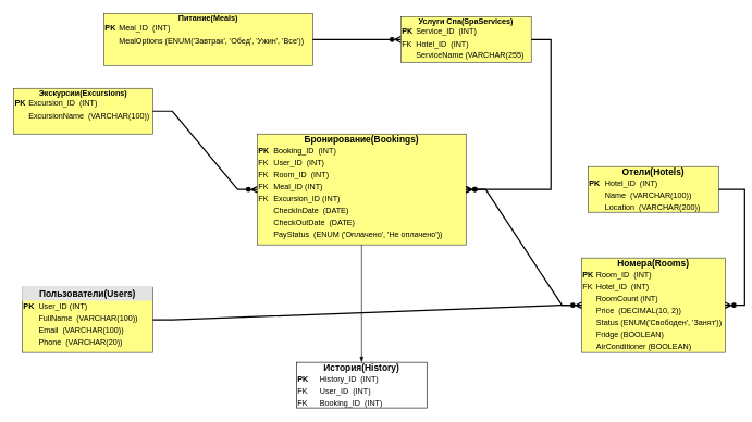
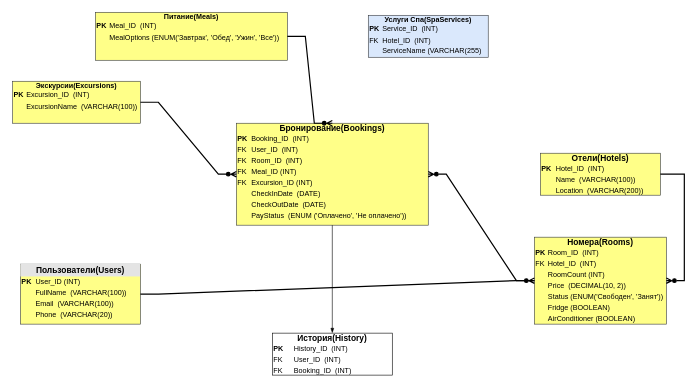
  <mxCell id="0" />
  <mxCell id="1" parent="0" />
  <mxCell id="2" value="&lt;div align=&quot;center&quot; style=&quot;box-sizing: border-box; width: 100%; background: rgb(228, 228, 228); padding: 2px;&quot;&gt;&lt;font style=&quot;font-size: 14px;&quot;&gt;&lt;b&gt;Пользователи(Users)&lt;/b&gt;&lt;/font&gt;&lt;/div&gt;&lt;table style=&quot;width:100%;font-size:1em;&quot; cellpadding=&quot;2&quot; cellspacing=&quot;0&quot;&gt;&lt;tbody&gt;&lt;tr&gt;&lt;td&gt;&lt;b&gt;PK&lt;/b&gt;&lt;/td&gt;&lt;td&gt;User_ID (INT)&lt;/td&gt;&lt;/tr&gt;&lt;tr&gt;&lt;td&gt;&lt;br&gt;&lt;/td&gt;&lt;td&gt;FullName&amp;nbsp; (VARCHAR(100))&lt;/td&gt;&lt;/tr&gt;&lt;tr&gt;&lt;td&gt;&lt;br&gt;&lt;/td&gt;&lt;td&gt;Email&amp;nbsp; (VARCHAR(100))&lt;/td&gt;&lt;/tr&gt;&lt;tr&gt;&lt;td&gt;&lt;br&gt;&lt;/td&gt;&lt;td&gt;Phone&amp;nbsp; (VARCHAR(20))&lt;/td&gt;&lt;/tr&gt;&lt;tr&gt;&lt;td&gt;&lt;/td&gt;&lt;td&gt;&lt;br&gt;&lt;br&gt;&lt;/td&gt;&lt;/tr&gt;&lt;/tbody&gt;&lt;/table&gt;" style="verticalAlign=top;align=left;overflow=fill;html=1;whiteSpace=wrap;fillColor=#ffff88;strokeColor=#36393d;movable=1;resizable=1;rotatable=1;deletable=1;editable=1;locked=0;connectable=1;" parent="1" vertex="1"><mxGeometry x="33" y="440" width="200" height="100" as="geometry" /></mxCell>
  <mxCell id="3" value="&lt;div align=&quot;center&quot;&gt;&lt;font style=&quot;font-size: 14px;&quot;&gt;&lt;b&gt;Отели(Hotels)&lt;/b&gt;&lt;/font&gt;&lt;/div&gt;&lt;table style=&quot;width:100%;font-size:1em;&quot; cellpadding=&quot;2&quot; cellspacing=&quot;0&quot;&gt;&lt;tbody&gt;&lt;tr&gt;&lt;td&gt;&lt;b&gt;PK&lt;/b&gt;&lt;/td&gt;&lt;td&gt;Hotel_ID&amp;nbsp; (INT)&lt;/td&gt;&lt;/tr&gt;&lt;tr&gt;&lt;td&gt;&lt;br&gt;&lt;/td&gt;&lt;td&gt;Name&amp;nbsp; (VARCHAR(100))&lt;/td&gt;&lt;/tr&gt;&lt;tr&gt;&lt;td&gt;&lt;/td&gt;&lt;td&gt;Location&amp;nbsp; (VARCHAR(200))&lt;/td&gt;&lt;/tr&gt;&lt;/tbody&gt;&lt;/table&gt;" style="verticalAlign=top;align=left;overflow=fill;html=1;whiteSpace=wrap;fillColor=#ffff88;strokeColor=#36393d;movable=1;resizable=1;rotatable=1;deletable=1;editable=1;locked=0;connectable=1;" parent="1" vertex="1"><mxGeometry x="900" y="255" width="200" height="70" as="geometry" /></mxCell>
  <mxCell id="4" value="&lt;div align=&quot;center&quot;&gt;&lt;font style=&quot;font-size: 14px;&quot;&gt;&lt;b&gt;Номера(Rooms)&lt;/b&gt;&lt;/font&gt;&lt;/div&gt;&lt;table style=&quot;width:100%;font-size:1em;&quot; cellpadding=&quot;2&quot; cellspacing=&quot;0&quot;&gt;&lt;tbody&gt;&lt;tr&gt;&lt;td&gt;&lt;b&gt;PK&lt;/b&gt;&lt;/td&gt;&lt;td&gt;Room_ID&amp;nbsp; (INT)&lt;/td&gt;&lt;/tr&gt;&lt;tr&gt;&lt;td&gt;FK&lt;/td&gt;&lt;td&gt;Hotel_ID&amp;nbsp; (INT)&lt;/td&gt;&lt;/tr&gt;&lt;tr&gt;&lt;td&gt;&lt;br&gt;&lt;/td&gt;&lt;td&gt;RoomCount (INT)&lt;/td&gt;&lt;/tr&gt;&lt;tr&gt;&lt;td&gt;&amp;nbsp;&amp;nbsp;&amp;nbsp;&amp;nbsp; &lt;br&gt;&lt;/td&gt;&lt;td&gt;Price&amp;nbsp; (DECIMAL(10, 2))&lt;/td&gt;&lt;/tr&gt;&lt;tr&gt;&lt;td&gt;&lt;br&gt;&lt;/td&gt;&lt;td&gt;Status (ENUM('Свободен', 'Занят'))&lt;/td&gt;&lt;/tr&gt;&lt;tr&gt;&lt;td&gt;&lt;br&gt;&lt;/td&gt;&lt;td&gt;Fridge (BOOLEAN)&lt;/td&gt;&lt;/tr&gt;&lt;tr&gt;&lt;td&gt;&lt;br&gt;&lt;/td&gt;&lt;td&gt;AirConditioner (BOOLEAN)&lt;/td&gt;&lt;/tr&gt;&lt;/tbody&gt;&lt;/table&gt;" style="verticalAlign=top;align=left;overflow=fill;html=1;whiteSpace=wrap;fillColor=#ffff88;strokeColor=#36393d;movable=1;resizable=1;rotatable=1;deletable=1;editable=1;locked=0;connectable=1;" parent="1" vertex="1"><mxGeometry x="890" y="395" width="220" height="145" as="geometry" /></mxCell>
  <mxCell id="5" value="&lt;div align=&quot;center&quot;&gt;&lt;font style=&quot;font-size: 14px;&quot;&gt;&lt;b&gt;Бронирование(Bookings)&lt;/b&gt;&lt;/font&gt;&lt;/div&gt;&lt;table style=&quot;width:100%;font-size:1em;&quot; cellpadding=&quot;2&quot; cellspacing=&quot;0&quot;&gt;&lt;tbody&gt;&lt;tr&gt;&lt;td&gt;&lt;b&gt;PK&lt;/b&gt;&lt;/td&gt;&lt;td&gt;Booking_ID&amp;nbsp; (INT)&lt;/td&gt;&lt;/tr&gt;&lt;tr&gt;&lt;td&gt;FK&lt;/td&gt;&lt;td&gt;User_ID&amp;nbsp; (INT)&lt;/td&gt;&lt;/tr&gt;&lt;tr&gt;&lt;td&gt;FK&lt;/td&gt;&lt;td&gt;Room_ID&amp;nbsp; (INT)&lt;/td&gt;&lt;/tr&gt;&lt;tr&gt;&lt;td&gt;FK&lt;/td&gt;&lt;td&gt;Meal_ID (INT)&lt;/td&gt;&lt;/tr&gt;&lt;tr&gt;&lt;td&gt;FK &lt;br&gt;&lt;/td&gt;&lt;td&gt;Excursion_ID (INT)&lt;/td&gt;&lt;/tr&gt;&lt;tr&gt;&lt;td&gt;&lt;br&gt;&lt;/td&gt;&lt;td&gt;CheckInDate&amp;nbsp; (DATE)&lt;/td&gt;&lt;/tr&gt;&lt;tr&gt;&lt;td&gt;&lt;br&gt;&lt;/td&gt;&lt;td&gt;CheckOutDate&amp;nbsp; (DATE)&lt;/td&gt;&lt;/tr&gt;&lt;tr&gt;&lt;td&gt;&lt;br&gt;&lt;/td&gt;&lt;td&gt;PayStatus&amp;nbsp; (ENUM ('Оплачено', 'Не оплачено'))&lt;/td&gt;&lt;/tr&gt;&lt;tr&gt;&lt;td&gt;&lt;br&gt;&lt;/td&gt;&lt;td&gt;&lt;br&gt;&lt;/td&gt;&lt;/tr&gt;&lt;tr&gt;&lt;td&gt;&lt;br&gt;&lt;/td&gt;&lt;td&gt;&lt;br&gt;&lt;/td&gt;&lt;/tr&gt;&lt;/tbody&gt;&lt;/table&gt;" style="verticalAlign=top;align=left;overflow=fill;html=1;whiteSpace=wrap;fillColor=#ffff88;strokeColor=#36393d;movable=1;resizable=1;rotatable=1;deletable=1;editable=1;locked=0;connectable=1;" parent="1" vertex="1"><mxGeometry x="393" y="205" width="320" height="170" as="geometry" /></mxCell>
  <mxCell id="6" value="&lt;div align=&quot;center&quot;&gt;&lt;font style=&quot;font-size: 14px;&quot;&gt;&lt;b&gt;История(History)&lt;/b&gt;&lt;/font&gt;&lt;/div&gt;&lt;table style=&quot;width:100%;font-size:1em;&quot; cellpadding=&quot;2&quot; cellspacing=&quot;0&quot;&gt;&lt;tbody&gt;&lt;tr&gt;&lt;td&gt;&lt;b&gt;PK&lt;/b&gt;&lt;/td&gt;&lt;td&gt;History_ID&amp;nbsp; (INT)&lt;/td&gt;&lt;/tr&gt;&lt;tr&gt;&lt;td&gt;FK&lt;/td&gt;&lt;td&gt;User_ID&amp;nbsp; (INT)&lt;/td&gt;&lt;/tr&gt;&lt;tr&gt;&lt;td&gt;FK&lt;/td&gt;&lt;td&gt;Booking_ID&amp;nbsp; (INT)&lt;/td&gt;&lt;/tr&gt;&lt;/tbody&gt;&lt;/table&gt;" style="verticalAlign=top;align=left;overflow=fill;html=1;whiteSpace=wrap;movable=1;resizable=1;rotatable=1;deletable=1;editable=1;locked=0;connectable=1;" parent="1" vertex="1"><mxGeometry x="453" y="555" width="200" height="70" as="geometry" /></mxCell>
  <mxCell id="7" value="" style="edgeStyle=entityRelationEdgeStyle;fontSize=12;html=1;endArrow=manyOptional;endFill=1;startArrow=none;rounded=0;startFill=0;strokeWidth=2;" parent="1" source="3" target="4" edge="1"><mxGeometry width="60" height="60" relative="1" as="geometry"><mxPoint x="903" y="415" as="sourcePoint" /><mxPoint x="963" y="355" as="targetPoint" /></mxGeometry></mxCell>
  <mxCell id="8" value="" style="edgeStyle=entityRelationEdgeStyle;fontSize=12;html=1;endArrow=manyOptional;endFill=1;startArrow=none;rounded=0;startFill=0;strokeWidth=2;" parent="1" source="2" target="4" edge="1"><mxGeometry width="60" height="60" relative="1" as="geometry"><mxPoint x="583" y="415" as="sourcePoint" /><mxPoint x="643" y="355" as="targetPoint" /></mxGeometry></mxCell>
  <mxCell id="9" value="" style="fontSize=12;html=1;endArrow=blockThin;endFill=1;startArrow=none;rounded=0;startFill=0;" parent="1" source="5" target="6" edge="1"><mxGeometry width="60" height="60" relative="1" as="geometry"><mxPoint x="543" y="465" as="sourcePoint" /><mxPoint x="603" y="405" as="targetPoint" /></mxGeometry></mxCell>
  <mxCell id="10" value="" style="edgeStyle=entityRelationEdgeStyle;fontSize=12;html=1;endArrow=manyOptional;endFill=1;startArrow=none;rounded=0;startFill=0;strokeWidth=2;" parent="1" source="4" target="5" edge="1"><mxGeometry width="60" height="60" relative="1" as="geometry"><mxPoint x="713" y="435" as="sourcePoint" /><mxPoint x="773" y="375" as="targetPoint" /></mxGeometry></mxCell>
- <mxCell id="11" value="&lt;div align=&quot;center&quot;&gt;&lt;b&gt;Услуги Спа(SpaServices)&lt;/b&gt;&lt;/div&gt;&lt;table style=&quot;width:100%;font-size:1em;&quot; cellpadding=&quot;2&quot; cellspacing=&quot;0&quot;&gt;&lt;tbody&gt;&lt;tr&gt;&lt;td&gt;&lt;b&gt;PK&lt;/b&gt;&lt;/td&gt;&lt;td&gt;Service_ID&amp;nbsp; (INT)&lt;/td&gt;&lt;/tr&gt;&lt;tr&gt;&lt;td&gt;FK&lt;/td&gt;&lt;td&gt;Hotel_ID&amp;nbsp; (INT)&lt;/td&gt;&lt;/tr&gt;&lt;tr&gt;&lt;td&gt;&lt;br&gt;&lt;/td&gt;&lt;td&gt;ServiceName (VARCHAR(255)&lt;/td&gt;&lt;/tr&gt;&lt;tr&gt;&lt;td&gt;&lt;br&gt;&lt;/td&gt;&lt;td&gt;&lt;br&gt;&lt;/td&gt;&lt;/tr&gt;&lt;tr&gt;&lt;td&gt;&amp;nbsp;&lt;br&gt;&lt;/td&gt;&lt;td&gt;&lt;br&gt;&lt;/td&gt;&lt;/tr&gt;&lt;tr&gt;&lt;td&gt;&lt;br&gt;&lt;/td&gt;&lt;td&gt;&lt;br&gt;&lt;/td&gt;&lt;/tr&gt;&lt;tr&gt;&lt;td&gt;&lt;br&gt;&lt;/td&gt;&lt;td&gt;&lt;br&gt;&lt;/td&gt;&lt;/tr&gt;&lt;tr&gt;&lt;td&gt;&lt;br&gt;&lt;/td&gt;&lt;td&gt;&lt;br&gt;&lt;/td&gt;&lt;/tr&gt;&lt;tr&gt;&lt;td&gt;&lt;br&gt;&lt;/td&gt;&lt;td&gt;&lt;br&gt;&lt;/td&gt;&lt;/tr&gt;&lt;tr&gt;&lt;td&gt;&lt;br&gt;&lt;/td&gt;&lt;td&gt;&lt;br&gt;&lt;/td&gt;&lt;/tr&gt;&lt;/tbody&gt;&lt;/table&gt;" style="verticalAlign=top;align=left;overflow=fill;html=1;whiteSpace=wrap;fillColor=#ffff88;strokeColor=#36393d;movable=1;resizable=1;rotatable=1;deletable=1;editable=1;locked=0;connectable=1;" vertex="1" parent="1"><mxGeometry x="613" y="25" width="200" height="70" as="geometry" /></mxCell>
+ <mxCell id="11" value="&lt;div align=&quot;center&quot;&gt;&lt;b&gt;Услуги Спа(SpaServices)&lt;/b&gt;&lt;/div&gt;&lt;table style=&quot;width:100%;font-size:1em;&quot; cellpadding=&quot;2&quot; cellspacing=&quot;0&quot;&gt;&lt;tbody&gt;&lt;tr&gt;&lt;td&gt;&lt;b&gt;PK&lt;/b&gt;&lt;/td&gt;&lt;td&gt;Service_ID&amp;nbsp; (INT)&lt;/td&gt;&lt;/tr&gt;&lt;tr&gt;&lt;td&gt;FK&lt;/td&gt;&lt;td&gt;Hotel_ID&amp;nbsp; (INT)&lt;/td&gt;&lt;/tr&gt;&lt;tr&gt;&lt;td&gt;&lt;br&gt;&lt;/td&gt;&lt;td&gt;ServiceName (VARCHAR(255)&lt;/td&gt;&lt;/tr&gt;&lt;tr&gt;&lt;td&gt;&lt;br&gt;&lt;/td&gt;&lt;td&gt;&lt;br&gt;&lt;/td&gt;&lt;/tr&gt;&lt;tr&gt;&lt;td&gt;&amp;nbsp;&lt;br&gt;&lt;/td&gt;&lt;td&gt;&lt;br&gt;&lt;/td&gt;&lt;/tr&gt;&lt;tr&gt;&lt;td&gt;&lt;br&gt;&lt;/td&gt;&lt;td&gt;&lt;br&gt;&lt;/td&gt;&lt;/tr&gt;&lt;tr&gt;&lt;td&gt;&lt;br&gt;&lt;/td&gt;&lt;td&gt;&lt;br&gt;&lt;/td&gt;&lt;/tr&gt;&lt;tr&gt;&lt;td&gt;&lt;br&gt;&lt;/td&gt;&lt;td&gt;&lt;br&gt;&lt;/td&gt;&lt;/tr&gt;&lt;tr&gt;&lt;td&gt;&lt;br&gt;&lt;/td&gt;&lt;td&gt;&lt;br&gt;&lt;/td&gt;&lt;/tr&gt;&lt;tr&gt;&lt;td&gt;&lt;br&gt;&lt;/td&gt;&lt;td&gt;&lt;br&gt;&lt;/td&gt;&lt;/tr&gt;&lt;/tbody&gt;&lt;/table&gt;" style="verticalAlign=top;align=left;overflow=fill;html=1;whiteSpace=wrap;fillColor=#dae8fc;strokeColor=#36393d;movable=1;resizable=1;rotatable=1;deletable=1;editable=1;locked=0;connectable=1;" vertex="1" parent="1"><mxGeometry x="613" y="25" width="200" height="70" as="geometry" /></mxCell>
  <mxCell id="12" value="&lt;div align=&quot;center&quot;&gt;&lt;b&gt;Питание(Meals)&lt;/b&gt;&lt;/div&gt;&lt;table style=&quot;width:100%;font-size:1em;&quot; cellpadding=&quot;2&quot; cellspacing=&quot;0&quot;&gt;&lt;tbody&gt;&lt;tr&gt;&lt;td&gt;&lt;b&gt;PK&lt;/b&gt;&lt;/td&gt;&lt;td&gt;Meal_ID&amp;nbsp; (INT)&lt;/td&gt;&lt;/tr&gt;&lt;tr&gt;&lt;td&gt;&lt;br&gt;&lt;/td&gt;&lt;td&gt;MealOptions (ENUM('Завтрак', 'Обед', 'Ужин', 'Все'))&lt;/td&gt;&lt;/tr&gt;&lt;tr&gt;&lt;td&gt;&lt;br&gt;&lt;/td&gt;&lt;td&gt;&lt;br&gt;&lt;/td&gt;&lt;/tr&gt;&lt;tr&gt;&lt;td&gt;&lt;br&gt;&lt;/td&gt;&lt;td&gt;&lt;br&gt;&lt;/td&gt;&lt;/tr&gt;&lt;tr&gt;&lt;td&gt;&amp;nbsp;&lt;br&gt;&lt;/td&gt;&lt;td&gt;&lt;br&gt;&lt;/td&gt;&lt;/tr&gt;&lt;tr&gt;&lt;td&gt;&lt;br&gt;&lt;/td&gt;&lt;td&gt;&lt;br&gt;&lt;/td&gt;&lt;/tr&gt;&lt;tr&gt;&lt;td&gt;&lt;br&gt;&lt;/td&gt;&lt;td&gt;&lt;br&gt;&lt;/td&gt;&lt;/tr&gt;&lt;tr&gt;&lt;td&gt;&lt;br&gt;&lt;/td&gt;&lt;td&gt;&lt;br&gt;&lt;/td&gt;&lt;/tr&gt;&lt;tr&gt;&lt;td&gt;&lt;br&gt;&lt;/td&gt;&lt;td&gt;&lt;br&gt;&lt;/td&gt;&lt;/tr&gt;&lt;tr&gt;&lt;td&gt;&lt;br&gt;&lt;/td&gt;&lt;td&gt;&lt;br&gt;&lt;/td&gt;&lt;/tr&gt;&lt;/tbody&gt;&lt;/table&gt;" style="verticalAlign=top;align=left;overflow=fill;html=1;whiteSpace=wrap;fillColor=#ffff88;strokeColor=#36393d;movable=1;resizable=1;rotatable=1;deletable=1;editable=1;locked=0;connectable=1;strokeWidth=1;" vertex="1" parent="1"><mxGeometry x="158" y="20" width="320" height="80" as="geometry" /></mxCell>
  <mxCell id="13" value="&lt;div align=&quot;center&quot;&gt;&lt;b&gt;Экскурсии(Excursions)&lt;/b&gt;&lt;/div&gt;&lt;table style=&quot;width:100%;font-size:1em;&quot; cellpadding=&quot;2&quot; cellspacing=&quot;0&quot;&gt;&lt;tbody&gt;&lt;tr&gt;&lt;td&gt;&lt;b&gt;PK&lt;/b&gt;&lt;/td&gt;&lt;td&gt;Excursion_ID&amp;nbsp; (INT)&lt;/td&gt;&lt;/tr&gt;&lt;tr&gt;&lt;td&gt;&lt;br&gt;&lt;/td&gt;&lt;td&gt;ExcursionName&amp;nbsp; (VARCHAR(100))&lt;/td&gt;&lt;/tr&gt;&lt;tr&gt;&lt;td&gt;&lt;/td&gt;&lt;td&gt;&lt;br&gt;&lt;/td&gt;&lt;/tr&gt;&lt;/tbody&gt;&lt;/table&gt;" style="verticalAlign=top;align=left;overflow=fill;html=1;whiteSpace=wrap;fillColor=#ffff88;strokeColor=#36393d;movable=1;resizable=1;rotatable=1;deletable=1;editable=1;locked=0;connectable=1;" vertex="1" parent="1"><mxGeometry x="20" y="135" width="213" height="70" as="geometry" /></mxCell>
  <mxCell id="14" value="" style="edgeStyle=entityRelationEdgeStyle;fontSize=12;html=1;endArrow=manyOptional;endFill=1;startArrow=none;rounded=0;startFill=0;strokeWidth=2;" edge="1" parent="1" source="13" target="5"><mxGeometry width="60" height="60" relative="1" as="geometry"><mxPoint x="143" y="295" as="sourcePoint" /><mxPoint x="203" y="235" as="targetPoint" /></mxGeometry></mxCell>
- <mxCell id="15" value="" style="edgeStyle=entityRelationEdgeStyle;fontSize=12;html=1;endArrow=manyOptional;endFill=1;startArrow=none;rounded=0;startFill=0;strokeWidth=2;" edge="1" parent="1" source="11" target="5"><mxGeometry width="60" height="60" relative="1" as="geometry"><mxPoint x="833" y="145" as="sourcePoint" /><mxPoint x="713" y="290" as="targetPoint" /><Array as="points"><mxPoint x="723" y="225" /></Array></mxGeometry></mxCell>
- <mxCell id="16" value="" style="edgeStyle=entityRelationEdgeStyle;fontSize=12;html=1;endArrow=manyOptional;endFill=1;startArrow=none;rounded=0;startFill=0;strokeWidth=2;" edge="1" parent="1" source="12" target="11"><mxGeometry width="60" height="60" relative="1" as="geometry"><mxPoint x="743" as="sourcePoint" y="5" /><mxPoint x="613" y="190" as="targetPoint" /></mxGeometry></mxCell>
+ <mxCell id="16" value="" style="edgeStyle=entityRelationEdgeStyle;fontSize=12;html=1;endArrow=manyOptional;endFill=1;startArrow=none;rounded=0;startFill=0;strokeWidth=2;entryX=0.5;entryY=0;entryDx=0;entryDy=0;" edge="1" parent="1" source="12" target="5"><mxGeometry width="60" height="60" relative="1" as="geometry"><mxPoint x="743" as="sourcePoint" y="5" /><mxPoint x="613" y="190" as="targetPoint" /></mxGeometry></mxCell>
